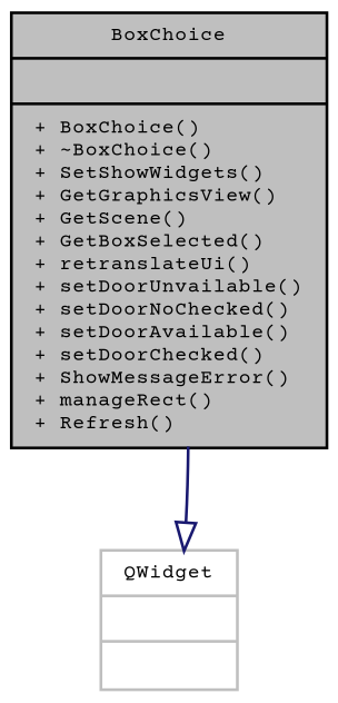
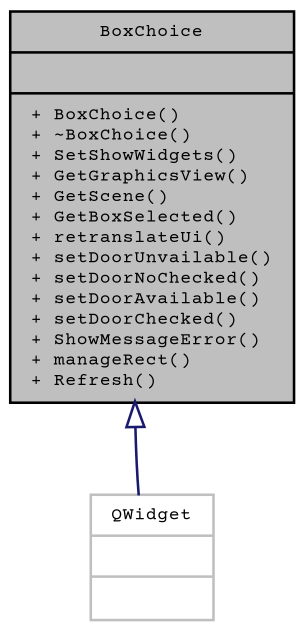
  digraph {
    fontname="Courier Prime"
    node [fontname="Courier Prime" fontsize=7 shape=record]
    n1 [color=black fillcolor=grey75 fontcolor=black height=0.2 label="{BoxChoice\n||+ BoxChoice()\l+ ~BoxChoice()\l+ SetShowWidgets()\l+ GetGraphicsView()\l+ GetScene()\l+ GetBoxSelected()\l+ retranslateUi()\l+ setDoorUnvailable()\l+ setDoorNoChecked()\l+ setDoorAvailable()\l+ setDoorChecked()\l+ ShowMessageError()\l+ manageRect()\l+ Refresh()\l}" style=filled width=0.4]
    n2 [color=grey75 height=0.2 label="{QWidget\n||}" width=0.4]
-   n2 -> n1 [arrowtail=onormal color=midnightblue dir=back fontname="Courier Prime" fontsize=7 labelfontname=Helvetica labelfontsize=7 style=solid]
+   n1 -> n2 [arrowtail=onormal color=midnightblue dir=back fontname="Courier Prime" fontsize=7 labelfontname=Helvetica labelfontsize=7 style=solid]
  }
